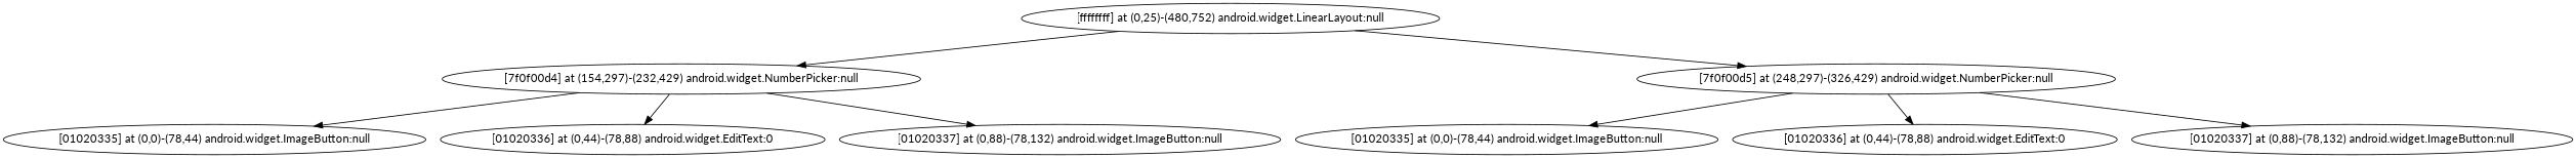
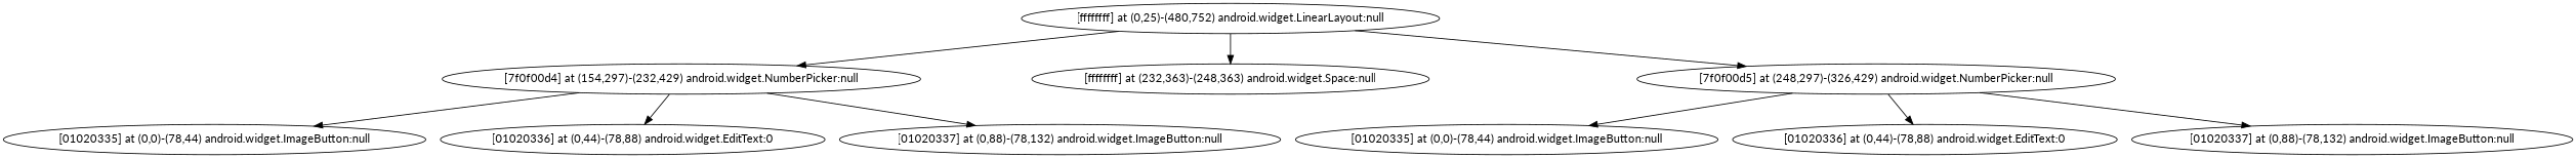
  strict digraph {
    fontname=Lato
    node [fontname=Lato]
    edge [fontname=Lato]
    n1 [label="[ffffffff] at (0,25)-(480,752) android.widget.LinearLayout:null"]
    n2 [label="[7f0f00d4] at (154,297)-(232,429) android.widget.NumberPicker:null"]
+   n3 [label="[ffffffff] at (232,363)-(248,363) android.widget.Space:null"]
    n4 [label="[7f0f00d5] at (248,297)-(326,429) android.widget.NumberPicker:null"]
    n5 [label="[01020335] at (0,0)-(78,44) android.widget.ImageButton:null"]
    n6 [label="[01020336] at (0,44)-(78,88) android.widget.EditText:0"]
    n7 [label="[01020337] at (0,88)-(78,132) android.widget.ImageButton:null"]
    n8 [label="[01020335] at (0,0)-(78,44) android.widget.ImageButton:null"]
    n9 [label="[01020336] at (0,44)-(78,88) android.widget.EditText:0"]
    n10 [label="[01020337] at (0,88)-(78,132) android.widget.ImageButton:null"]
    n1 -> n2
+   n1 -> n3
    n1 -> n4
    n2 -> n5
    n2 -> n6
    n2 -> n7
    n4 -> n8
    n4 -> n9
    n4 -> n10
  }
